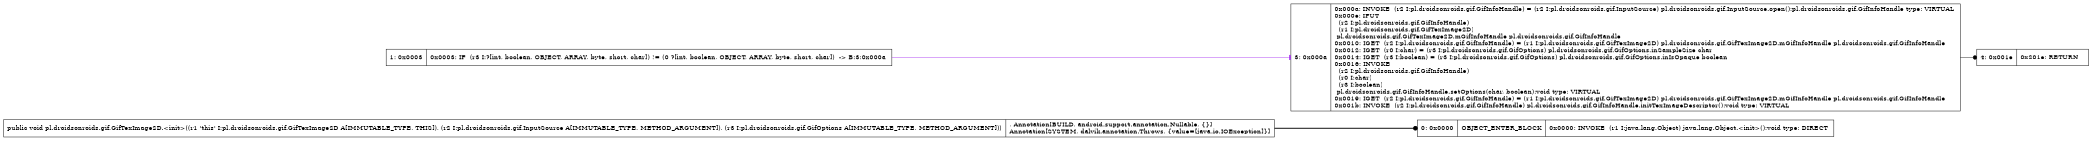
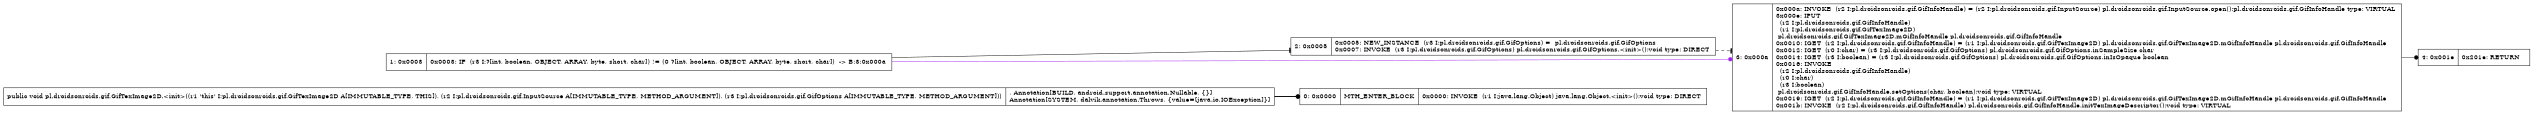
  digraph {
    fontname="DejaVu Serif"
    rankdir=LR
    node [fontname="DejaVu Serif" shape=record]
    edge [arrowhead=tee color=black fontname="DejaVu Serif" style=solid]
-   n1 [label="{0\:\ 0x0000|OBJECT_ENTER_BLOCK\l|0x0000: INVOKE  (r1 I:java.lang.Object) java.lang.Object.\<init\>():void type: DIRECT \l}"]
+   n1 [label="{0\:\ 0x0000|MTH_ENTER_BLOCK\l|0x0000: INVOKE  (r1 I:java.lang.Object) java.lang.Object.\<init\>():void type: DIRECT \l}"]
    n2 [label="{1\:\ 0x0003|0x0003: IF  (r3 I:?[int, boolean, OBJECT, ARRAY, byte, short, char]) != (0 ?[int, boolean, OBJECT, ARRAY, byte, short, char])  \-\> B:3:0x000a \l}"]
-   n4 [label="{3\:\ 0x000a|0x000a: INVOKE  (r2 I:pl.droidsonroids.gif.GifInfoHandle) = (r2 I:pl.droidsonroids.gif.InputSource) pl.droidsonroids.gif.InputSource.open():pl.droidsonroids.gif.GifInfoHandle type: VIRTUAL \l0x000e: IPUT  \l  (r2 I:pl.droidsonroids.gif.GifInfoHandle)\l  (r1 I:pl.droidsonroids.gif.GifTexImage2D)\l pl.droidsonroids.gif.GifTexImage2D.mGifInfoHandle pl.droidsonroids.gif.GifInfoHandle \l0x0010: IGET  (r2 I:pl.droidsonroids.gif.GifInfoHandle) = (r1 I:pl.droidsonroids.gif.GifTexImage2D) pl.droidsonroids.gif.GifTexImage2D.mGifInfoHandle pl.droidsonroids.gif.GifInfoHandle \l0x0012: IGET  (r0 I:char) = (r3 I:pl.droidsonroids.gif.GifOptions) pl.droidsonroids.gif.GifOptions.inSampleSize char \l0x0014: IGET  (r3 I:boolean) = (r3 I:pl.droidsonroids.gif.GifOptions) pl.droidsonroids.gif.GifOptions.inIsOpaque boolean \l0x0016: INVOKE  \l  (r2 I:pl.droidsonroids.gif.GifInfoHandle)\l  (r0 I:char)\l  (r3 I:boolean)\l pl.droidsonroids.gif.GifInfoHandle.setOptions(char, boolean):void type: VIRTUAL \l0x0019: IGET  (r2 I:pl.droidsonroids.gif.GifInfoHandle) = (r1 I:pl.droidsonroids.gif.GifTexImage2D) pl.droidsonroids.gif.GifTexImage2D.mGifInfoHandle pl.droidsonroids.gif.GifInfoHandle \l0x001b: INVOKE  (r2 I:pl.droidsonroids.gif.GifInfoHandle) pl.droidsonroids.gif.GifInfoHandle.initTexImageDescriptor():void type: VIRTUAL \l}"]
+   n3 [label="{2\:\ 0x0005|0x0005: NEW_INSTANCE  (r3 I:pl.droidsonroids.gif.GifOptions) =  pl.droidsonroids.gif.GifOptions \l0x0007: INVOKE  (r3 I:pl.droidsonroids.gif.GifOptions) pl.droidsonroids.gif.GifOptions.\<init\>():void type: DIRECT \l}"]
+   n4 [label="{3\:\ 0x000a|0x000a: INVOKE  (r2 I:pl.droidsonroids.gif.GifInfoHandle) = (r2 I:pl.droidsonroids.gif.InputSource) pl.droidsonroids.gif.InputSource.open():pl.droidsonroids.gif.GifInfoHandle type: VIRTUAL \l3x000e: IPUT  \l  (r2 I:pl.droidsonroids.gif.GifInfoHandle)\l  (r1 I:pl.droidsonroids.gif.GifTexImage2D)\l pl.droidsonroids.gif.GifTexImage2D.mGifInfoHandle pl.droidsonroids.gif.GifInfoHandle \l0x0010: IGET  (r2 I:pl.droidsonroids.gif.GifInfoHandle) = (r1 I:pl.droidsonroids.gif.GifTexImage2D) pl.droidsonroids.gif.GifTexImage2D.mGifInfoHandle pl.droidsonroids.gif.GifInfoHandle \l0x0012: IGET  (r0 I:char) = (r3 I:pl.droidsonroids.gif.GifOptions) pl.droidsonroids.gif.GifOptions.inSampleSize char \l0x0014: IGET  (r3 I:boolean) = (r3 I:pl.droidsonroids.gif.GifOptions) pl.droidsonroids.gif.GifOptions.inIsOpaque boolean \l0x0016: INVOKE  \l  (r2 I:pl.droidsonroids.gif.GifInfoHandle)\l  (r0 I:char)\l  (r3 I:boolean)\l pl.droidsonroids.gif.GifInfoHandle.setOptions(char, boolean):void type: VIRTUAL \l0x0019: IGET  (r2 I:pl.droidsonroids.gif.GifInfoHandle) = (r1 I:pl.droidsonroids.gif.GifTexImage2D) pl.droidsonroids.gif.GifTexImage2D.mGifInfoHandle pl.droidsonroids.gif.GifInfoHandle \l0x001b: INVOKE  (r2 I:pl.droidsonroids.gif.GifInfoHandle) pl.droidsonroids.gif.GifInfoHandle.initTexImageDescriptor():void type: VIRTUAL \l}"]
    n5 [label="{4\:\ 0x001e|0x201e: RETURN   \l}"]
    n6 [label="{public void pl.droidsonroids.gif.GifTexImage2D.\<init\>((r1 'this' I:pl.droidsonroids.gif.GifTexImage2D A[IMMUTABLE_TYPE, THIS]), (r2 I:pl.droidsonroids.gif.InputSource A[IMMUTABLE_TYPE, METHOD_ARGUMENT]), (r3 I:pl.droidsonroids.gif.GifOptions A[IMMUTABLE_TYPE, METHOD_ARGUMENT]))  | , Annotation[BUILD, android.support.annotation.Nullable, \{\}]\lAnnotation[SYSTEM, dalvik.annotation.Throws, \{value=[java.io.IOException]\}]\l}"]
-   n2 -> n4 [color=purple]
+   n2 -> n3
+   n2 -> n4 [arrowhead=dot color=purple]
+   n3 -> n4 [style=dashed]
    n4 -> n5 [arrowhead=dot]
    n6 -> n1 [arrowhead=dot style=bold]
  }
